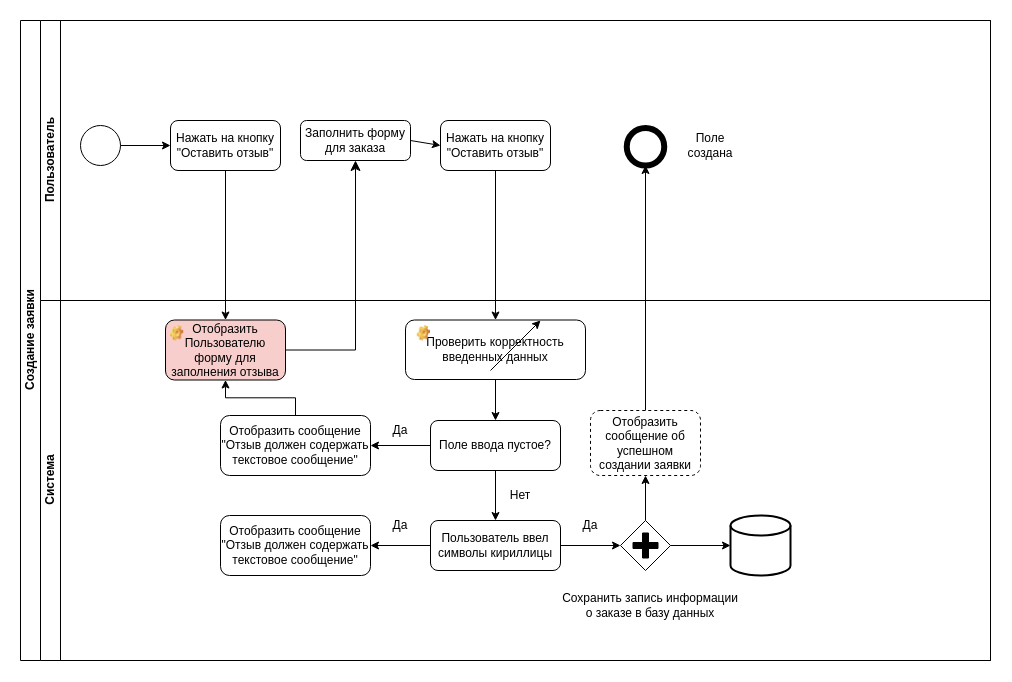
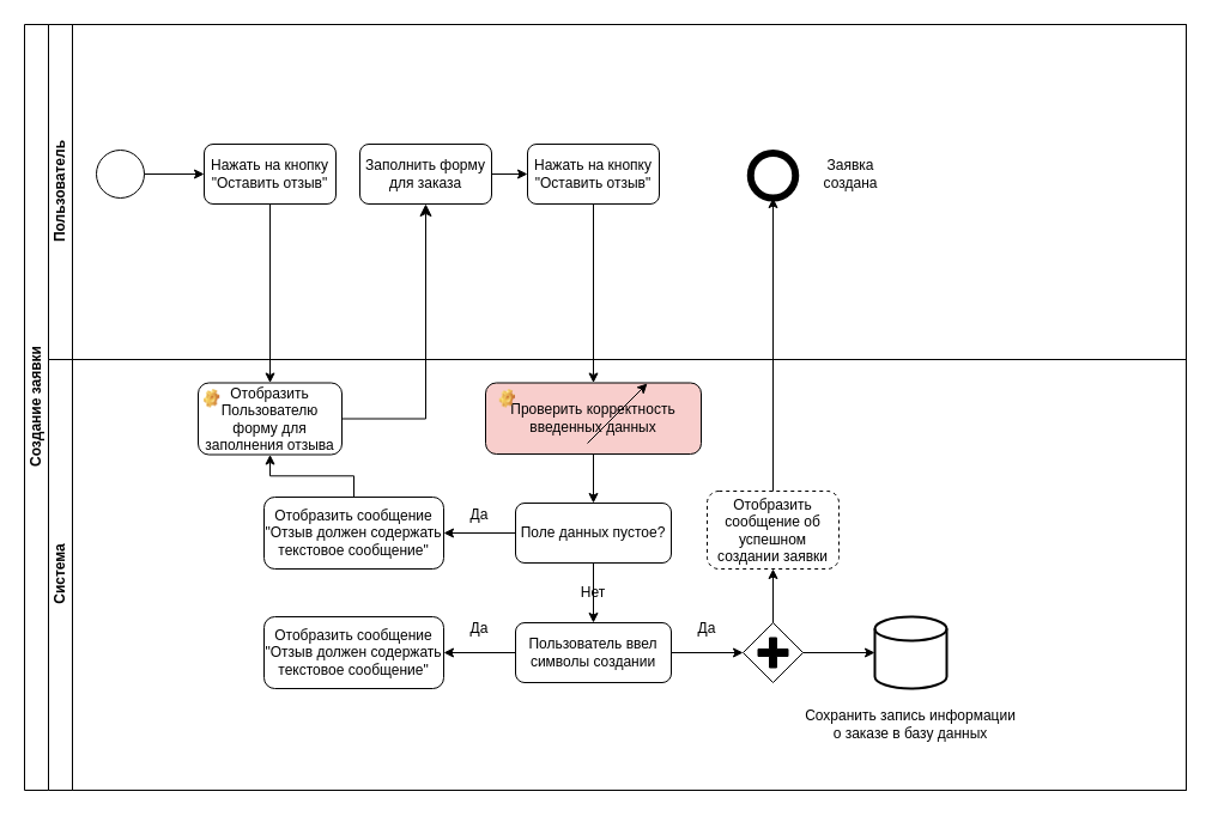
  <mxCell id="0" />
  <mxCell id="1" parent="0" />
  <mxCell id="2" value="Создание заявки" style="swimlane;html=1;childLayout=stackLayout;resizeParent=1;resizeParentMax=0;horizontal=0;startSize=20;horizontalStack=0;resizeHeight=1;resizeWidth=1;" vertex="1" parent="1"><mxGeometry x="20" y="20" width="970" height="640" as="geometry" /></mxCell>
  <mxCell id="3" value="Пользователь" style="swimlane;html=1;startSize=20;horizontal=0;" vertex="1" parent="2"><mxGeometry x="20" width="950" height="280" as="geometry" /></mxCell>
  <mxCell id="4" value="" style="ellipse;whiteSpace=wrap;html=1;aspect=fixed;" vertex="1" parent="3"><mxGeometry x="40" y="105" width="40" height="40" as="geometry" /></mxCell>
  <mxCell id="5" value="Нажать на кнопку &quot;Оставить отзыв&quot;" style="rounded=1;whiteSpace=wrap;html=1;" vertex="1" parent="3"><mxGeometry x="130" y="100" width="110" height="50" as="geometry" /></mxCell>
  <mxCell id="6" value="" style="endArrow=classic;html=1;rounded=0;exitX=1;exitY=0.5;exitDx=0;exitDy=0;entryX=0;entryY=0.5;entryDx=0;entryDy=0;" edge="1" parent="3" source="4" target="5"><mxGeometry width="50" height="50" relative="1" as="geometry"><mxPoint x="80" y="195" as="sourcePoint" /><mxPoint x="130" y="145" as="targetPoint" /></mxGeometry></mxCell>
- <mxCell id="7" value="Заполнить форму для заказа" style="rounded=1;whiteSpace=wrap;html=1;" vertex="1" parent="3"><mxGeometry x="260" y="100" width="110" height="40" as="geometry" /></mxCell>
+ <mxCell id="7" value="Заполнить форму для заказа" style="rounded=1;whiteSpace=wrap;html=1;" vertex="1" parent="3"><mxGeometry x="260" y="100" width="110" height="50" as="geometry" /></mxCell>
  <mxCell id="8" value="" style="ellipse;whiteSpace=wrap;html=1;aspect=fixed;strokeWidth=6;" vertex="1" parent="3"><mxGeometry x="586.25" y="107.5" width="37.5" height="37.5" as="geometry" /></mxCell>
- <mxCell id="9" value="Поле создана" style="text;html=1;align=center;verticalAlign=middle;whiteSpace=wrap;rounded=0;" vertex="1" parent="3"><mxGeometry x="640" y="110" width="60" height="30" as="geometry" /></mxCell>
+ <mxCell id="9" value="Заявка создана" style="text;html=1;align=center;verticalAlign=middle;whiteSpace=wrap;rounded=0;" vertex="1" parent="3"><mxGeometry x="640" y="110" width="60" height="30" as="geometry" /></mxCell>
  <mxCell id="10" value="Нажать на кнопку &quot;Оставить отзыв&quot;" style="rounded=1;whiteSpace=wrap;html=1;" vertex="1" parent="3"><mxGeometry x="400" y="100" width="110" height="50" as="geometry" /></mxCell>
  <mxCell id="11" value="" style="endArrow=classic;html=1;rounded=0;exitX=1;exitY=0.5;exitDx=0;exitDy=0;entryX=0;entryY=0.5;entryDx=0;entryDy=0;" edge="1" parent="3" source="7" target="10"><mxGeometry width="50" height="50" relative="1" as="geometry"><mxPoint x="440" y="250" as="sourcePoint" /><mxPoint x="490" y="200" as="targetPoint" /></mxGeometry></mxCell>
  <mxCell id="12" value="" style="endArrow=classic;html=1;rounded=0;exitX=0.5;exitY=1;exitDx=0;exitDy=0;entryX=0.5;entryY=0;entryDx=0;entryDy=0;" edge="1" parent="2" source="5" target="15"><mxGeometry width="50" height="50" relative="1" as="geometry"><mxPoint x="180" y="240" as="sourcePoint" /><mxPoint x="200" y="360" as="targetPoint" /></mxGeometry></mxCell>
  <mxCell id="13" value="" style="edgeStyle=segmentEdgeStyle;endArrow=classic;html=1;curved=0;rounded=0;endSize=8;startSize=8;exitX=1;exitY=0.5;exitDx=0;exitDy=0;entryX=0.5;entryY=1;entryDx=0;entryDy=0;" edge="1" parent="2" source="15" target="7"><mxGeometry width="50" height="50" relative="1" as="geometry"><mxPoint x="350" y="360" as="sourcePoint" /><mxPoint x="400" y="310" as="targetPoint" /></mxGeometry></mxCell>
  <mxCell id="14" value="Система" style="swimlane;html=1;startSize=20;horizontal=0;" vertex="1" parent="2"><mxGeometry x="20" y="280" width="950" height="360" as="geometry" /></mxCell>
- <mxCell id="15" value="Отобразить Пользователю форму для заполнения отзыва" style="rounded=1;whiteSpace=wrap;html=1;fillColor=#f8cecc;" vertex="1" parent="14"><mxGeometry x="125" y="19.5" width="120" height="60" as="geometry" /></mxCell>
+ <mxCell id="15" value="Отобразить Пользователю форму для заполнения отзыва" style="rounded=1;whiteSpace=wrap;html=1;" vertex="1" parent="14"><mxGeometry x="125" y="19.5" width="120" height="60" as="geometry" /></mxCell>
  <mxCell id="16" value="" style="strokeWidth=2;html=1;shape=mxgraph.flowchart.database;whiteSpace=wrap;" vertex="1" parent="14"><mxGeometry x="690" y="215" width="60" height="60" as="geometry" /></mxCell>
  <mxCell id="17" value="" style="shape=image;html=1;verticalLabelPosition=bottom;verticalAlign=top;imageAspect=1;aspect=fixed;image=img/clipart/Gear_128x128.png" vertex="1" parent="14"><mxGeometry x="130" y="25" width="13.22" height="15.5" as="geometry" /></mxCell>
- <mxCell id="18" value="Сохранить запись информации о заказе в базу данных" style="text;html=1;align=center;verticalAlign=middle;whiteSpace=wrap;rounded=0;" vertex="1" parent="14"><mxGeometry x="520" y="290" width="180" height="30" as="geometry" /></mxCell>
- <mxCell id="19" value="Поле ввода пустое?" style="rounded=1;whiteSpace=wrap;html=1;" vertex="1" parent="14"><mxGeometry x="390" y="120" width="130" height="50" as="geometry" /></mxCell>
- <mxCell id="20" value="Проверить корректность введенных данных" style="rounded=1;whiteSpace=wrap;html=1;" vertex="1" parent="14"><mxGeometry x="365" y="19.5" width="180" height="59.5" as="geometry" /></mxCell>
+ <mxCell id="18" value="Сохранить запись информации о заказе в базу данных" style="text;html=1;align=center;verticalAlign=middle;whiteSpace=wrap;rounded=0;" vertex="1" parent="14"><mxGeometry x="630" y="290" width="180" height="30" as="geometry" /></mxCell>
+ <mxCell id="19" value="Поле данных пустое?" style="rounded=1;whiteSpace=wrap;html=1;" vertex="1" parent="14"><mxGeometry x="390" y="120" width="130" height="50" as="geometry" /></mxCell>
+ <mxCell id="20" value="Проверить корректность введенных данных" style="rounded=1;whiteSpace=wrap;html=1;fillColor=#f8cecc;" vertex="1" parent="14"><mxGeometry x="365" y="19.5" width="180" height="59.5" as="geometry" /></mxCell>
  <mxCell id="21" value="" style="shape=image;html=1;verticalLabelPosition=bottom;verticalAlign=top;imageAspect=1;aspect=fixed;image=img/clipart/Gear_128x128.png" vertex="1" parent="14"><mxGeometry x="376.78" y="25" width="13.22" height="15.5" as="geometry" /></mxCell>
  <mxCell id="22" value="" style="endArrow=classic;html=1;rounded=0;exitX=0.5;exitY=1;exitDx=0;exitDy=0;" edge="1" parent="14" source="20" target="19"><mxGeometry width="50" height="50" relative="1" as="geometry"><mxPoint x="540" y="115" as="sourcePoint" /><mxPoint x="590" y="65" as="targetPoint" /></mxGeometry></mxCell>
- <mxCell id="23" value="Нет" style="text;html=1;align=center;verticalAlign=middle;whiteSpace=wrap;rounded=0;" vertex="1" parent="14"><mxGeometry x="450" y="180" width="60" height="30" as="geometry" /></mxCell>
+ <mxCell id="23" value="Нет" style="text;html=1;align=center;verticalAlign=middle;whiteSpace=wrap;rounded=0;" vertex="1" parent="14"><mxGeometry x="425" y="180" width="60" height="30" as="geometry" /></mxCell>
  <mxCell id="24" value="" style="endArrow=classic;html=1;rounded=0;exitX=0.5;exitY=0;exitDx=0;exitDy=0;entryX=0.5;entryY=1;entryDx=0;entryDy=0;edgeStyle=orthogonalEdgeStyle;" edge="1" parent="14" target="15" source="32"><mxGeometry width="50" height="50" relative="1" as="geometry"><mxPoint x="185" y="120" as="sourcePoint" /><mxPoint x="540" y="-80" as="targetPoint" /></mxGeometry></mxCell>
  <mxCell id="25" value="Да" style="text;html=1;align=center;verticalAlign=middle;whiteSpace=wrap;rounded=0;" vertex="1" parent="14"><mxGeometry x="330" y="210" width="60" height="30" as="geometry" /></mxCell>
  <mxCell id="26" value="Да" style="text;html=1;align=center;verticalAlign=middle;whiteSpace=wrap;rounded=0;" vertex="1" parent="14"><mxGeometry x="520" y="210" width="60" height="30" as="geometry" /></mxCell>
  <mxCell id="27" value="" style="points=[[0.25,0.25,0],[0.5,0,0],[0.75,0.25,0],[1,0.5,0],[0.75,0.75,0],[0.5,1,0],[0.25,0.75,0],[0,0.5,0]];shape=mxgraph.bpmn.gateway2;html=1;verticalLabelPosition=bottom;labelBackgroundColor=#ffffff;verticalAlign=top;align=center;perimeter=rhombusPerimeter;outlineConnect=0;outline=none;symbol=none;gwType=parallel;" vertex="1" parent="14"><mxGeometry x="580" y="220" width="50" height="50" as="geometry" /></mxCell>
  <mxCell id="28" value="" style="endArrow=classic;html=1;rounded=0;exitX=1;exitY=0.5;exitDx=0;exitDy=0;entryX=0;entryY=0.5;entryDx=0;entryDy=0;entryPerimeter=0;" edge="1" parent="14" target="27"><mxGeometry width="50" height="50" relative="1" as="geometry"><mxPoint x="520" y="245" as="sourcePoint" /><mxPoint x="660" y="20" as="targetPoint" /></mxGeometry></mxCell>
  <mxCell id="29" value="" style="endArrow=classic;html=1;rounded=0;exitX=1;exitY=0.5;exitDx=0;exitDy=0;entryX=0;entryY=0.5;entryDx=0;entryDy=0;entryPerimeter=0;exitPerimeter=0;" edge="1" parent="14" source="27" target="16"><mxGeometry width="50" height="50" relative="1" as="geometry"><mxPoint x="715" y="-130" as="sourcePoint" /><mxPoint x="690" y="-90" as="targetPoint" /></mxGeometry></mxCell>
  <mxCell id="30" value="Отобразить сообщение об успешном создании заявки" style="rounded=1;whiteSpace=wrap;html=1;dashed=1;" vertex="1" parent="14"><mxGeometry x="550" y="110" width="110" height="65" as="geometry" /></mxCell>
  <mxCell id="31" value="" style="endArrow=classic;html=1;rounded=0;exitX=0.5;exitY=0;exitDx=0;exitDy=0;exitPerimeter=0;entryX=0.5;entryY=1;entryDx=0;entryDy=0;" edge="1" parent="14" source="27" target="30"><mxGeometry width="50" height="50" relative="1" as="geometry"><mxPoint x="610" y="70" as="sourcePoint" /><mxPoint x="660" y="20" as="targetPoint" /></mxGeometry></mxCell>
  <mxCell id="32" value="Отобразить сообщение &quot;Отзыв должен содержать текстовое сообщение&quot;" style="rounded=1;whiteSpace=wrap;html=1;" vertex="1" parent="14"><mxGeometry x="180" y="115" width="150" height="60" as="geometry" /></mxCell>
  <mxCell id="33" value="" style="endArrow=classic;html=1;rounded=0;entryX=1;entryY=0.5;entryDx=0;entryDy=0;exitX=0;exitY=0.5;exitDx=0;exitDy=0;" edge="1" parent="14" source="19" target="32"><mxGeometry width="50" height="50" relative="1" as="geometry"><mxPoint x="245" y="265" as="sourcePoint" /><mxPoint x="295" y="215" as="targetPoint" /></mxGeometry></mxCell>
- <mxCell id="34" value="Пользователь ввел символы кириллицы" style="rounded=1;whiteSpace=wrap;html=1;" vertex="1" parent="14"><mxGeometry x="390" y="220" width="130" height="50" as="geometry" /></mxCell>
+ <mxCell id="34" value="Пользователь ввел символы создании" style="rounded=1;whiteSpace=wrap;html=1;" vertex="1" parent="14"><mxGeometry x="390" y="220" width="130" height="50" as="geometry" /></mxCell>
  <mxCell id="35" value="" style="endArrow=classic;html=1;rounded=0;entryX=0.5;entryY=0;entryDx=0;entryDy=0;exitX=0.5;exitY=1;exitDx=0;exitDy=0;" edge="1" parent="14" source="19" target="34"><mxGeometry width="50" height="50" relative="1" as="geometry"><mxPoint x="290" y="310" as="sourcePoint" /><mxPoint x="340" y="260" as="targetPoint" /></mxGeometry></mxCell>
  <mxCell id="36" value="Да" style="text;html=1;align=center;verticalAlign=middle;whiteSpace=wrap;rounded=0;" vertex="1" parent="14"><mxGeometry x="330" y="115" width="60" height="30" as="geometry" /></mxCell>
  <mxCell id="37" value="Отобразить сообщение &quot;Отзыв должен содержать текстовое сообщение&quot;" style="rounded=1;whiteSpace=wrap;html=1;" vertex="1" parent="14"><mxGeometry x="180" y="215" width="150" height="60" as="geometry" /></mxCell>
  <mxCell id="38" value="" style="endArrow=classic;html=1;rounded=0;entryX=1;entryY=0.5;entryDx=0;entryDy=0;exitX=0;exitY=0.5;exitDx=0;exitDy=0;" edge="1" parent="14" source="34" target="37"><mxGeometry width="50" height="50" relative="1" as="geometry"><mxPoint x="376.78" y="350" as="sourcePoint" /><mxPoint x="426.78" y="300" as="targetPoint" /></mxGeometry></mxCell>
  <mxCell id="39" value="" style="endArrow=classic;html=1;rounded=0;exitX=0.5;exitY=1;exitDx=0;exitDy=0;entryX=0.5;entryY=0;entryDx=0;entryDy=0;" edge="1" parent="2" source="10" target="20"><mxGeometry width="50" height="50" relative="1" as="geometry"><mxPoint x="510" y="250" as="sourcePoint" /><mxPoint x="560" y="200" as="targetPoint" /></mxGeometry></mxCell>
  <mxCell id="40" value="" style="endArrow=classic;html=1;rounded=0;exitX=0.5;exitY=0;exitDx=0;exitDy=0;entryX=0.5;entryY=1;entryDx=0;entryDy=0;" edge="1" parent="2" source="30" target="8"><mxGeometry width="50" height="50" relative="1" as="geometry"><mxPoint x="630" y="350" as="sourcePoint" /><mxPoint x="680" y="300" as="targetPoint" /></mxGeometry></mxCell>
  <mxCell id="41" value="" style="endArrow=classic;html=1;rounded=0;" edge="1" parent="1"><mxGeometry width="50" height="50" relative="1" as="geometry"><mxPoint x="490" y="370" as="sourcePoint" /><mxPoint x="540" y="320" as="targetPoint" /></mxGeometry></mxCell>
